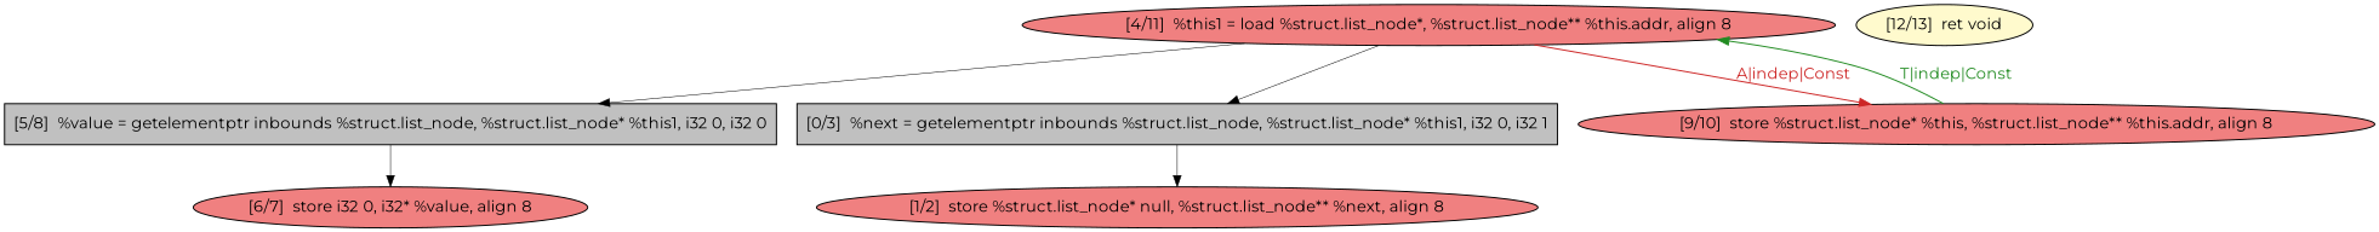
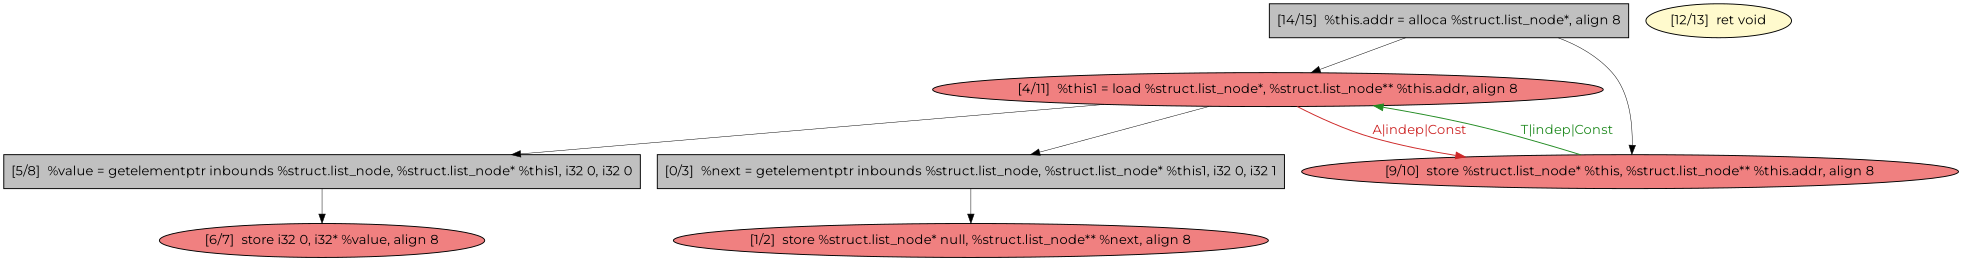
  digraph {
    fontname=Montserrat
    node [fillcolor=lightcoral shape=ellipse style=filled fontname=Montserrat]
    edge [color=black fontcolor=black penwidth=0.5 style=solid fontname=Montserrat]
    n1 [fillcolor=grey label="[5/8]  %value = getelementptr inbounds %struct.list_node, %struct.list_node* %this1, i32 0, i32 0" shape=rectangle]
    n2 [label="[6/7]  store i32 0, i32* %value, align 8"]
    n3 [label="[4/11]  %this1 = load %struct.list_node*, %struct.list_node** %this.addr, align 8"]
    n4 [fillcolor=grey label="[0/3]  %next = getelementptr inbounds %struct.list_node, %struct.list_node* %this1, i32 0, i32 1" shape=rectangle]
    n5 [label="[9/10]  store %struct.list_node* %this, %struct.list_node** %this.addr, align 8"]
    n6 [label="[1/2]  store %struct.list_node* null, %struct.list_node** %next, align 8"]
    n7 [fillcolor=lemonchiffon label="[12/13]  ret void"]
+   n8 [fillcolor=grey label="[14/15]  %this.addr = alloca %struct.list_node*, align 8" shape=rectangle]
    n1 -> n2
    n3 -> n1
    n3 -> n4
    n3 -> n5 [color=firebrick3 fontcolor=firebrick3 label="A|indep|Const" penwidth=1.0]
    n4 -> n6
    n5 -> n3 [color=forestgreen fontcolor=forestgreen label="T|indep|Const" penwidth=1.0]
+   n8 -> n3
+   n8 -> n5
  }
